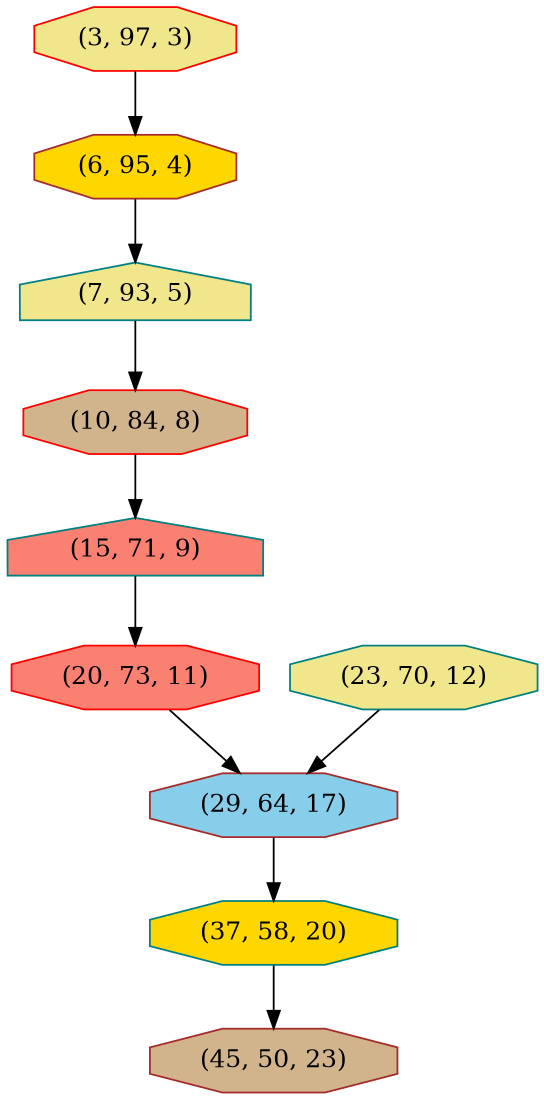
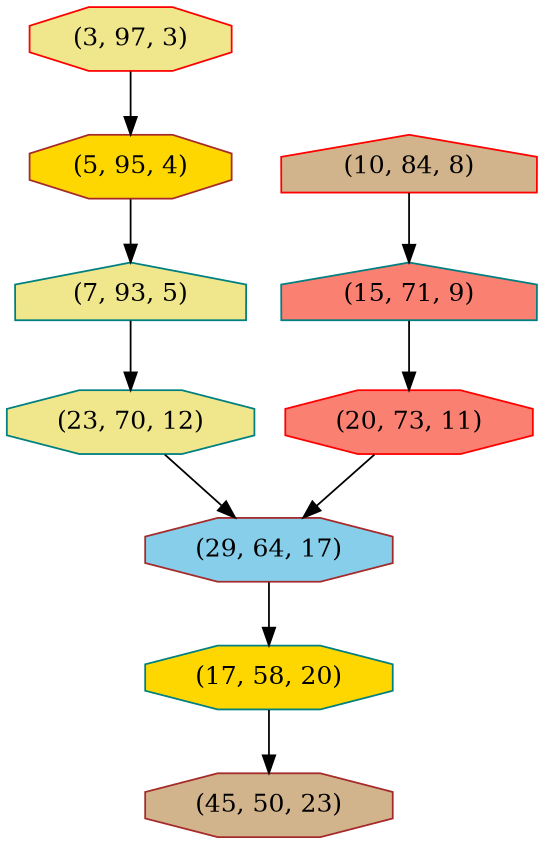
  digraph {
    node [color=teal fillcolor=khaki shape=octagon style=filled]
    "(3, 97, 3)" [color=red]
-   "(5, 95, 4)" [color=brown fillcolor=gold label="(6, 95, 4)"]
+   "(5, 95, 4)" [color=brown fillcolor=gold]
    "(7, 93, 5)" [shape=house]
-   "(10, 84, 8)" [color=red fillcolor=tan]
+   "(10, 84, 8)" [color=red fillcolor=tan shape=house]
    n5 [fillcolor=salmon label="(15, 71, 9)" shape=house]
    "(20, 73, 11)" [color=red fillcolor=salmon]
    "(29, 64, 17)" [color=brown fillcolor=skyblue]
    "(23, 70, 12)"
-   "(37, 58, 20)" [fillcolor=gold]
+   "(37, 58, 20)" [fillcolor=gold label="(17, 58, 20)"]
    "(45, 50, 23)" [color=brown fillcolor=tan]
    "(3, 97, 3)" -> "(5, 95, 4)"
    "(5, 95, 4)" -> "(7, 93, 5)"
-   "(7, 93, 5)" -> "(10, 84, 8)"
+   "(7, 93, 5)" -> "(23, 70, 12)"
    "(10, 84, 8)" -> n5
    n5 -> "(20, 73, 11)"
    "(20, 73, 11)" -> "(29, 64, 17)"
    "(29, 64, 17)" -> "(37, 58, 20)"
    "(23, 70, 12)" -> "(29, 64, 17)"
    "(37, 58, 20)" -> "(45, 50, 23)"
  }
